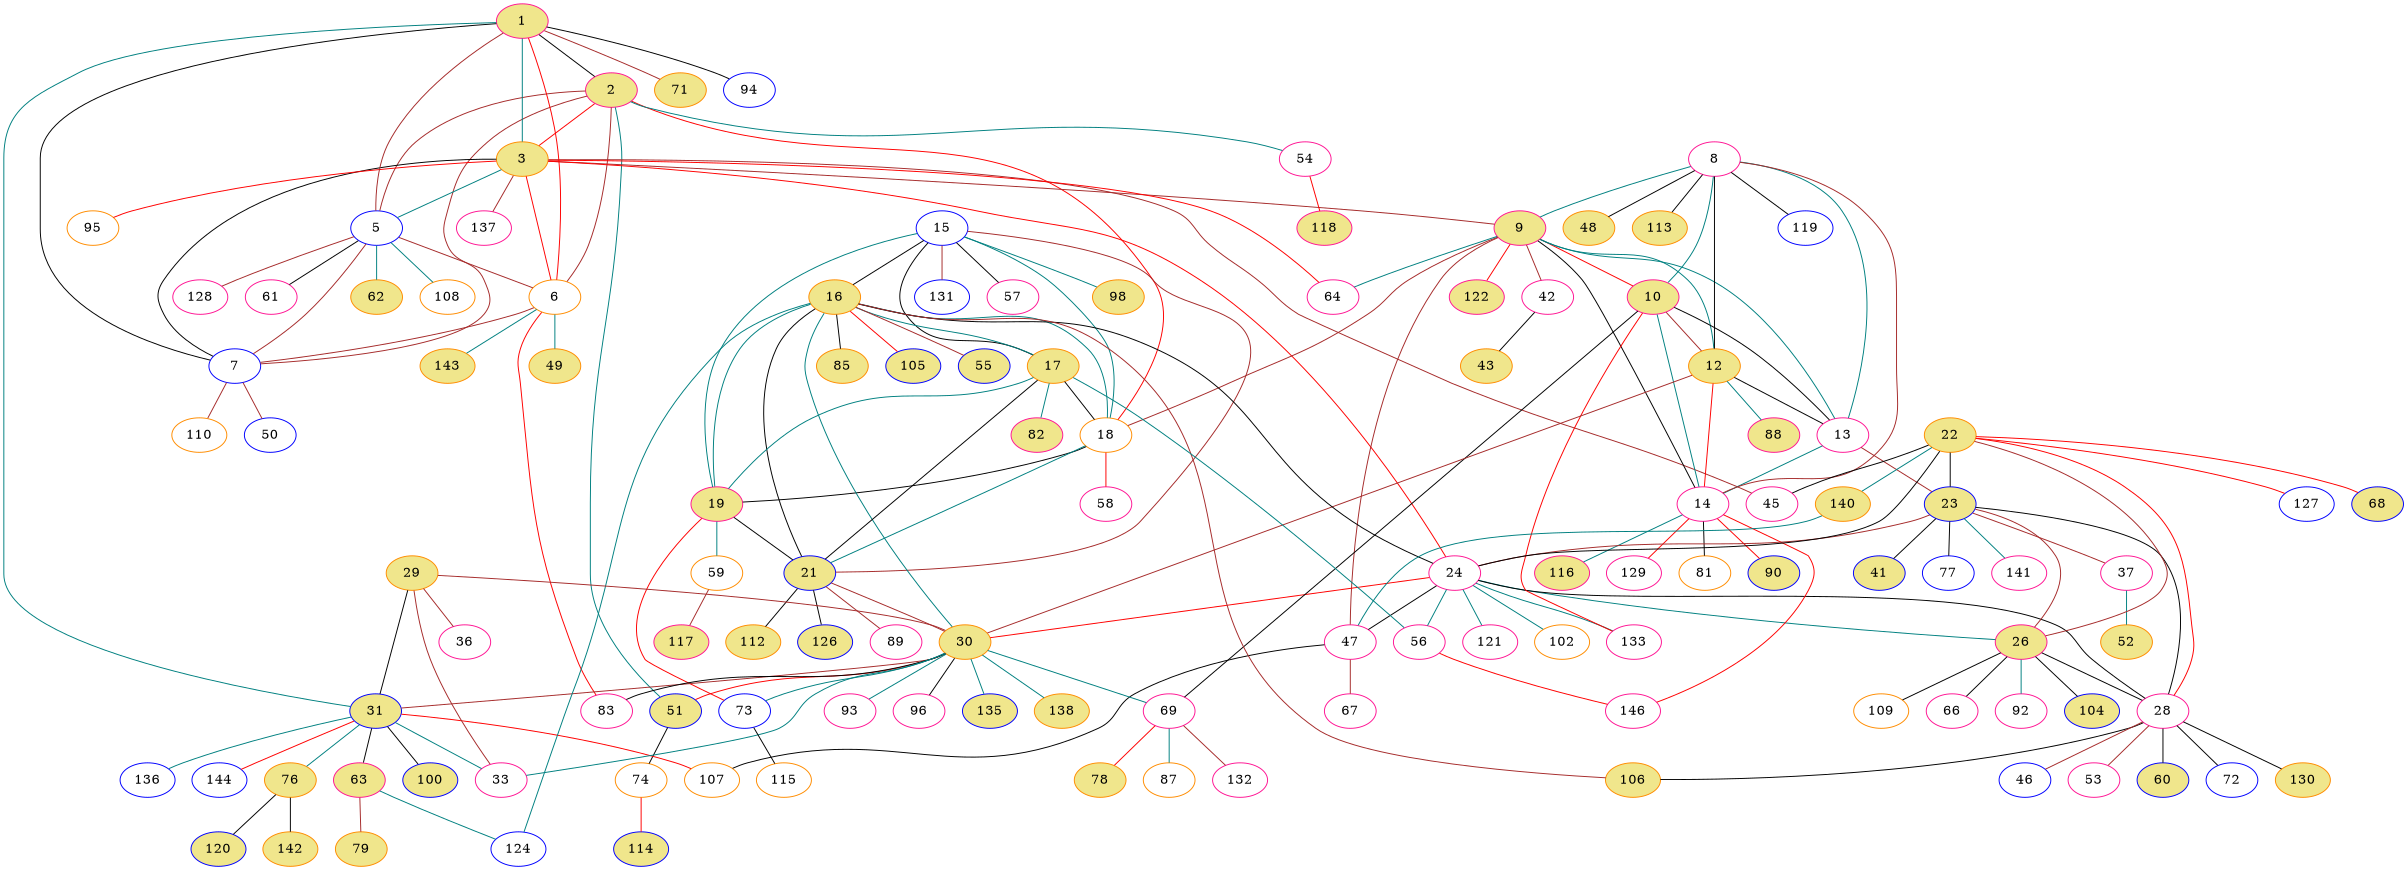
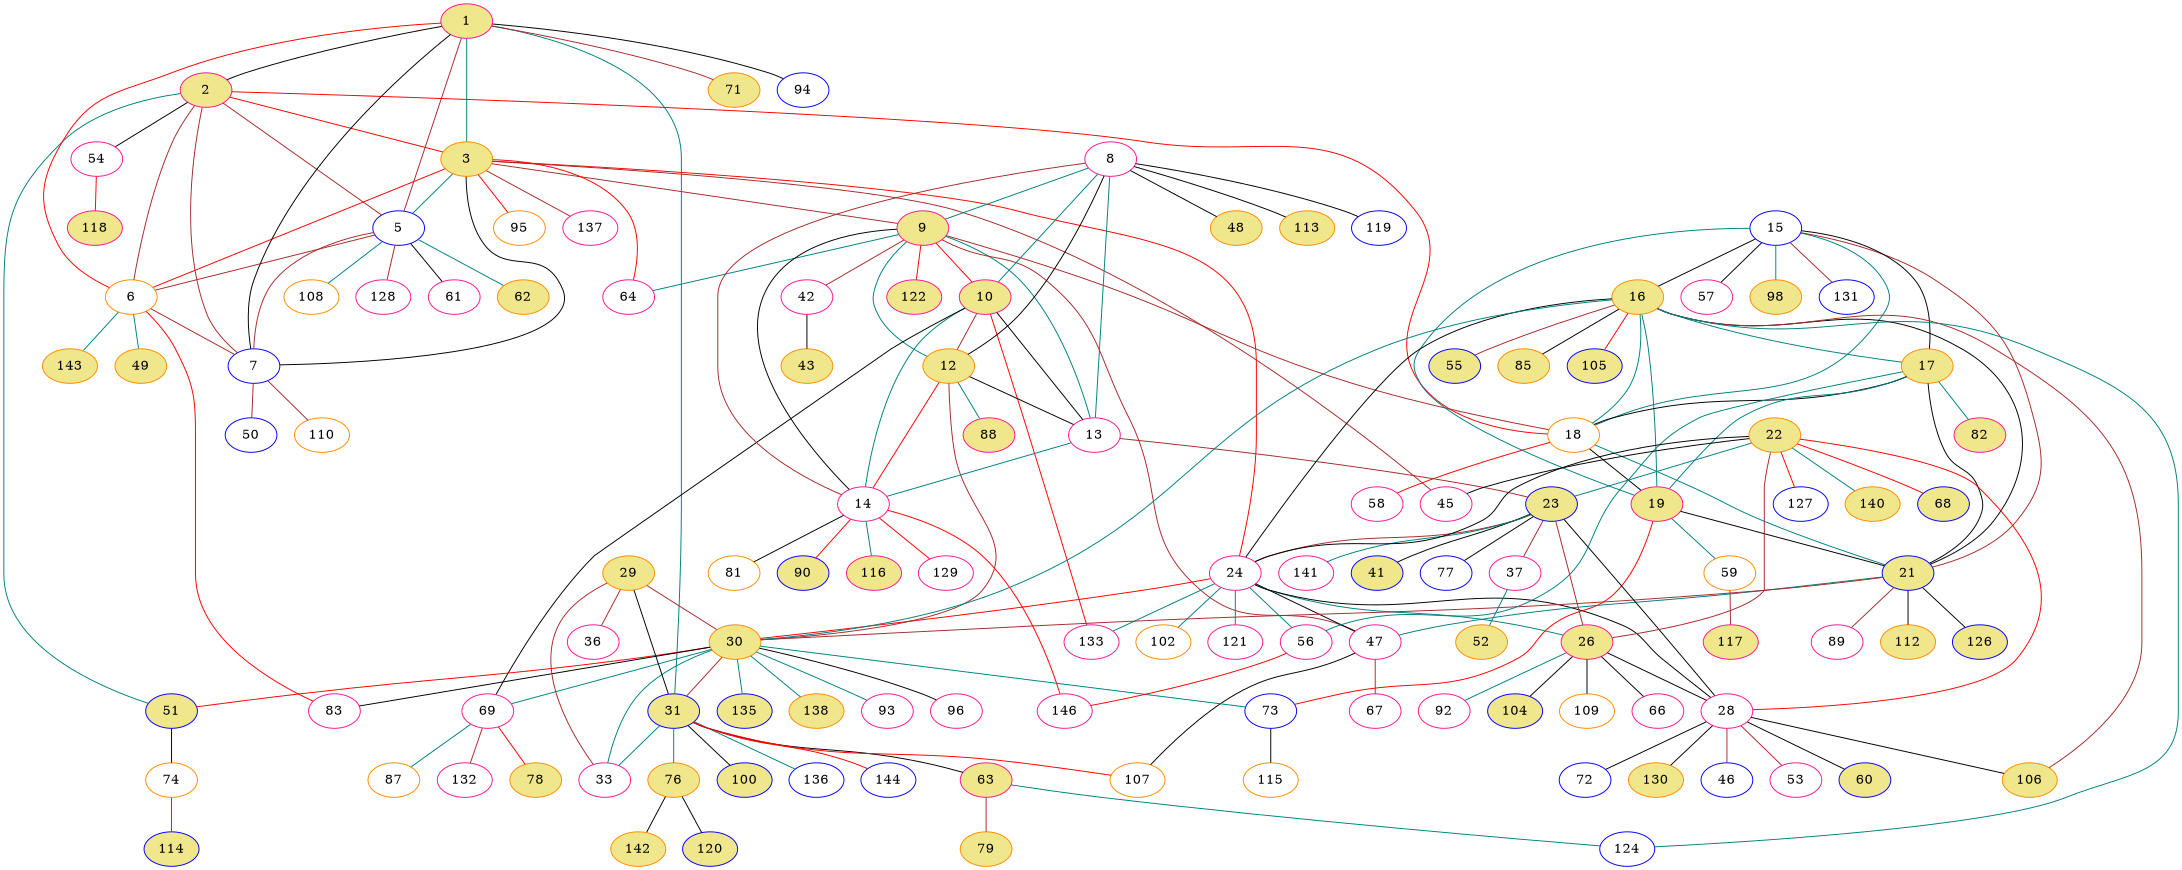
  graph {
    node [color=deeppink fillcolor=white style=filled]
    edge [color=teal]
    2 [fillcolor=khaki super="+44"]
    3 [color=darkorange fillcolor=khaki super="+4"]
    5 [color=blue super="+70"]
    6 [color=darkorange super="+75"]
    7 [color=blue super="+103"]
    18 [color=darkorange]
    51 [color=blue fillcolor=khaki super="+65"]
    54
    1 [fillcolor=khaki]
    31 [color=blue fillcolor=khaki super="+35"]
    71 [color=darkorange fillcolor=khaki]
    94 [color=blue]
    9 [fillcolor=khaki super="+11"]
    24 [super="+25"]
    45
    64
    95 [color=darkorange]
    137
    61
    62 [color=darkorange fillcolor=khaki]
    108 [color=darkorange]
    128
    49 [color=darkorange fillcolor=khaki]
    83
    143 [color=darkorange fillcolor=khaki]
    50 [color=blue]
    110 [color=darkorange]
    33
    63 [fillcolor=khaki]
    76 [color=darkorange fillcolor=khaki]
    100 [color=blue fillcolor=khaki]
    107 [color=darkorange]
    136 [color=blue]
    144 [color=blue]
    19 [fillcolor=khaki]
    21 [color=blue fillcolor=khaki super="+38"]
    58
    74 [color=darkorange]
    118 [fillcolor=khaki]
    10 [fillcolor=khaki super="+97"]
    12 [color=darkorange fillcolor=khaki]
    13
    14 [super="+86"]
    42 [super="+84"]
    47 [super="+111"]
    122 [fillcolor=khaki]
    133
    30 [color=darkorange fillcolor=khaki super="+32"]
    56
    26 [fillcolor=khaki super="+40"]
    28 [super="+39"]
    102 [color=darkorange]
    121
    8 [super="+101"]
    48 [color=darkorange fillcolor=khaki]
    113 [color=darkorange fillcolor=khaki]
    119 [color=blue]
    69 [super="+123"]
    88 [fillcolor=khaki]
    23 [color=blue fillcolor=khaki]
    81 [color=darkorange]
    90 [color=blue fillcolor=khaki]
    116 [fillcolor=khaki]
    129
    146
    43 [color=darkorange fillcolor=khaki]
    67
    78 [color=darkorange fillcolor=khaki]
    87 [color=darkorange]
    132
    73 [color=blue]
    93
    96
    135 [color=blue fillcolor=khaki]
    138 [color=darkorange fillcolor=khaki]
    37
    41 [color=blue fillcolor=khaki]
    77 [color=blue]
    141
    15 [color=blue super="+91"]
    16 [color=darkorange fillcolor=khaki super="+20"]
    17 [color=darkorange fillcolor=khaki super="+125"]
    57
    98 [color=darkorange fillcolor=khaki]
    131 [color=blue]
    55 [color=blue fillcolor=khaki]
    85 [color=darkorange fillcolor=khaki]
    105 [color=blue fillcolor=khaki]
    106 [color=darkorange fillcolor=khaki]
    124 [color=blue]
    82 [fillcolor=khaki]
    59 [color=darkorange super="+139"]
    89
    112 [color=darkorange fillcolor=khaki]
    126 [color=blue fillcolor=khaki]
    117 [fillcolor=khaki]
    115 [color=darkorange]
    22 [color=darkorange fillcolor=khaki super="+27"]
    68 [color=blue fillcolor=khaki]
    127 [color=blue]
    140 [color=darkorange fillcolor=khaki]
    66 [super="+80"]
    92
    104 [color=blue fillcolor=khaki]
    109 [color=darkorange super="+134"]
    46 [color=blue]
    53
    60 [color=blue fillcolor=khaki]
    72 [color=blue]
    130 [color=darkorange fillcolor=khaki]
    52 [color=darkorange fillcolor=khaki]
    29 [color=darkorange fillcolor=khaki super="+34"]
    36
    79 [color=darkorange fillcolor=khaki]
    120 [color=blue fillcolor=khaki]
    142 [color=darkorange fillcolor=khaki]
    114 [color=blue fillcolor=khaki super="+145"]
    2 -- 3 [color=red weight=2]
    2 -- 5 [color=brown]
    2 -- 6 [color=brown]
    2 -- 7 [color=brown]
    2 -- 18 [color=red]
    2 -- 51
-   2 -- 54
+   2 -- 54 [color=black]
    3 -- 5 [weight=2]
    3 -- 6 [color=red weight=2]
    3 -- 7 [color=black weight=2]
    3 -- 9 [color=brown]
    3 -- 24 [color=red]
    3 -- 45 [color=brown]
    3 -- 64 [color=red]
    3 -- 95 [color=red]
    3 -- 137 [color=brown]
    5 -- 6 [color=brown]
    5 -- 7 [color=brown]
    5 -- 61 [color=black]
    5 -- 62
    5 -- 108
    5 -- 128 [color=brown]
    6 -- 7 [color=brown]
    6 -- 49
    6 -- 83 [color=red]
    6 -- 143
    7 -- 50 [color=brown]
    7 -- 110 [color=brown]
    18 -- 19 [color=black]
    18 -- 21
    18 -- 58 [color=red]
    51 -- 74 [color=black]
    54 -- 118 [color=red]
    1 -- 2 [color=black]
    1 -- 3 [weight=2]
    1 -- 5 [color=brown]
    1 -- 6 [color=red]
    1 -- 7 [color=black]
    1 -- 31
    1 -- 71 [color=brown]
    1 -- 94 [color=black]
    31 -- 33 [weight=2]
    31 -- 63 [color=black]
    31 -- 76
    31 -- 100 [color=black]
    31 -- 107 [color=red]
    31 -- 136
    31 -- 144 [color=red]
    9 -- 18 [color=brown]
    9 -- 64
    9 -- 10 [color=red weight=2]
    9 -- 12 [weight=2]
    9 -- 13 [weight=2]
    9 -- 14 [color=black weight=2]
    9 -- 42 [color=brown]
    9 -- 47 [color=brown]
    9 -- 122 [color=red]
    24 -- 47 [color=black]
    24 -- 133
    24 -- 30 [color=red]
    24 -- 56
    24 -- 26 [weight=2]
    24 -- 28 [color=black weight=2]
    24 -- 102
    24 -- 121
    63 -- 124
    63 -- 79 [color=brown]
    76 -- 120 [color=black]
    76 -- 142 [color=black]
    19 -- 21 [color=black]
    19 -- 73 [color=red]
    19 -- 59
-   140 -- 47
+   21 -- 47
    21 -- 30 [color=brown]
    21 -- 89 [color=brown]
    21 -- 112 [color=black]
    21 -- 126 [color=black]
    74 -- 114 [color=red]
    10 -- 12 [color=brown]
    10 -- 13 [color=black]
    10 -- 14
    10 -- 133 [color=red]
    10 -- 69 [color=black]
    12 -- 13 [color=black]
    12 -- 14 [color=red]
    12 -- 30 [color=brown]
    12 -- 88
    13 -- 14
    13 -- 23 [color=brown]
    14 -- 81 [color=black]
    14 -- 90 [color=red]
    14 -- 116
    14 -- 129 [color=red]
    14 -- 146 [color=red]
    42 -- 43 [color=black]
    47 -- 107 [color=black]
    47 -- 67 [color=brown]
    30 -- 51 [color=red]
    30 -- 31 [color=brown weight=4]
    30 -- 83 [color=black]
    30 -- 33 [weight=2]
    30 -- 69
    30 -- 73
    30 -- 93
    30 -- 96 [color=black]
    30 -- 135
    30 -- 138
    56 -- 146 [color=red]
    26 -- 28 [color=black]
    26 -- 66 [color=black]
    26 -- 92
    26 -- 104 [color=black]
    26 -- 109 [color=black]
    28 -- 106 [color=black]
    28 -- 46 [color=brown]
    28 -- 53 [color=brown]
    28 -- 60 [color=black]
    28 -- 72 [color=black]
    28 -- 130 [color=black]
    8 -- 9 [weight=2]
    8 -- 10
    8 -- 12 [color=black]
    8 -- 13
    8 -- 14 [color=brown]
    8 -- 48 [color=black]
    8 -- 113 [color=black]
    8 -- 119 [color=black]
    69 -- 78 [color=red]
    69 -- 87
    69 -- 132 [color=brown]
    23 -- 24 [color=brown weight=2]
    23 -- 26 [color=brown]
    23 -- 28 [color=black]
    23 -- 37 [color=brown]
    23 -- 41 [color=black]
    23 -- 77 [color=black]
    23 -- 141
    73 -- 115 [color=black]
    37 -- 52
    15 -- 18
    15 -- 19
    15 -- 21 [color=brown]
    15 -- 16 [color=black weight=2]
    15 -- 17 [color=black]
    15 -- 57 [color=black]
    15 -- 98
    15 -- 131 [color=brown]
    16 -- 18 [weight=2]
    16 -- 24 [color=black]
    16 -- 19 [weight=2]
    16 -- 21 [color=black weight=2]
    16 -- 30
    16 -- 17 [weight=2]
    16 -- 55 [color=brown]
    16 -- 85 [color=black]
    16 -- 105 [color=red]
    16 -- 106 [color=brown]
    16 -- 124
    17 -- 18 [color=black]
    17 -- 19
    17 -- 21 [color=black]
    17 -- 56
    17 -- 82
    59 -- 117 [color=brown]
    22 -- 24 [color=black weight=4]
    22 -- 45 [color=black]
    22 -- 26 [color=brown weight=2]
    22 -- 28 [color=red weight=2]
-   22 -- 23 [color=black weight=2]
+   22 -- 23 [weight=2]
    22 -- 68 [color=red]
    22 -- 127 [color=red]
    22 -- 140
    29 -- 31 [color=black weight=4]
    29 -- 33 [color=brown weight=2]
    29 -- 30 [color=brown weight=4]
    29 -- 36 [color=brown]
  }
